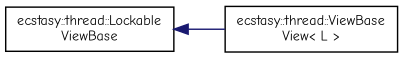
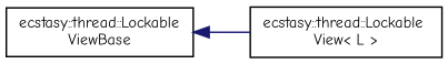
  digraph {
    rankdir=LR
    fontname="Comic Neue"
    node [color=black fillcolor=white fontname="Comic Neue" fontsize=10 shape=record style=filled]
    n1 [height=0.2 label="ecstasy::thread::Lockable\lViewBase" width=0.4]
-   n2 [height=0.2 label="ecstasy::thread::ViewBase\lView\< L \>" width=0.4]
+   n2 [height=0.2 label="ecstasy::thread::Lockable\lView\< L \>" width=0.4]
    n1 -> n2 [color=midnightblue dir=back fontname="Comic Neue" fontsize=10 labelfontname=Helvetica labelfontsize=10 style=solid]
  }
